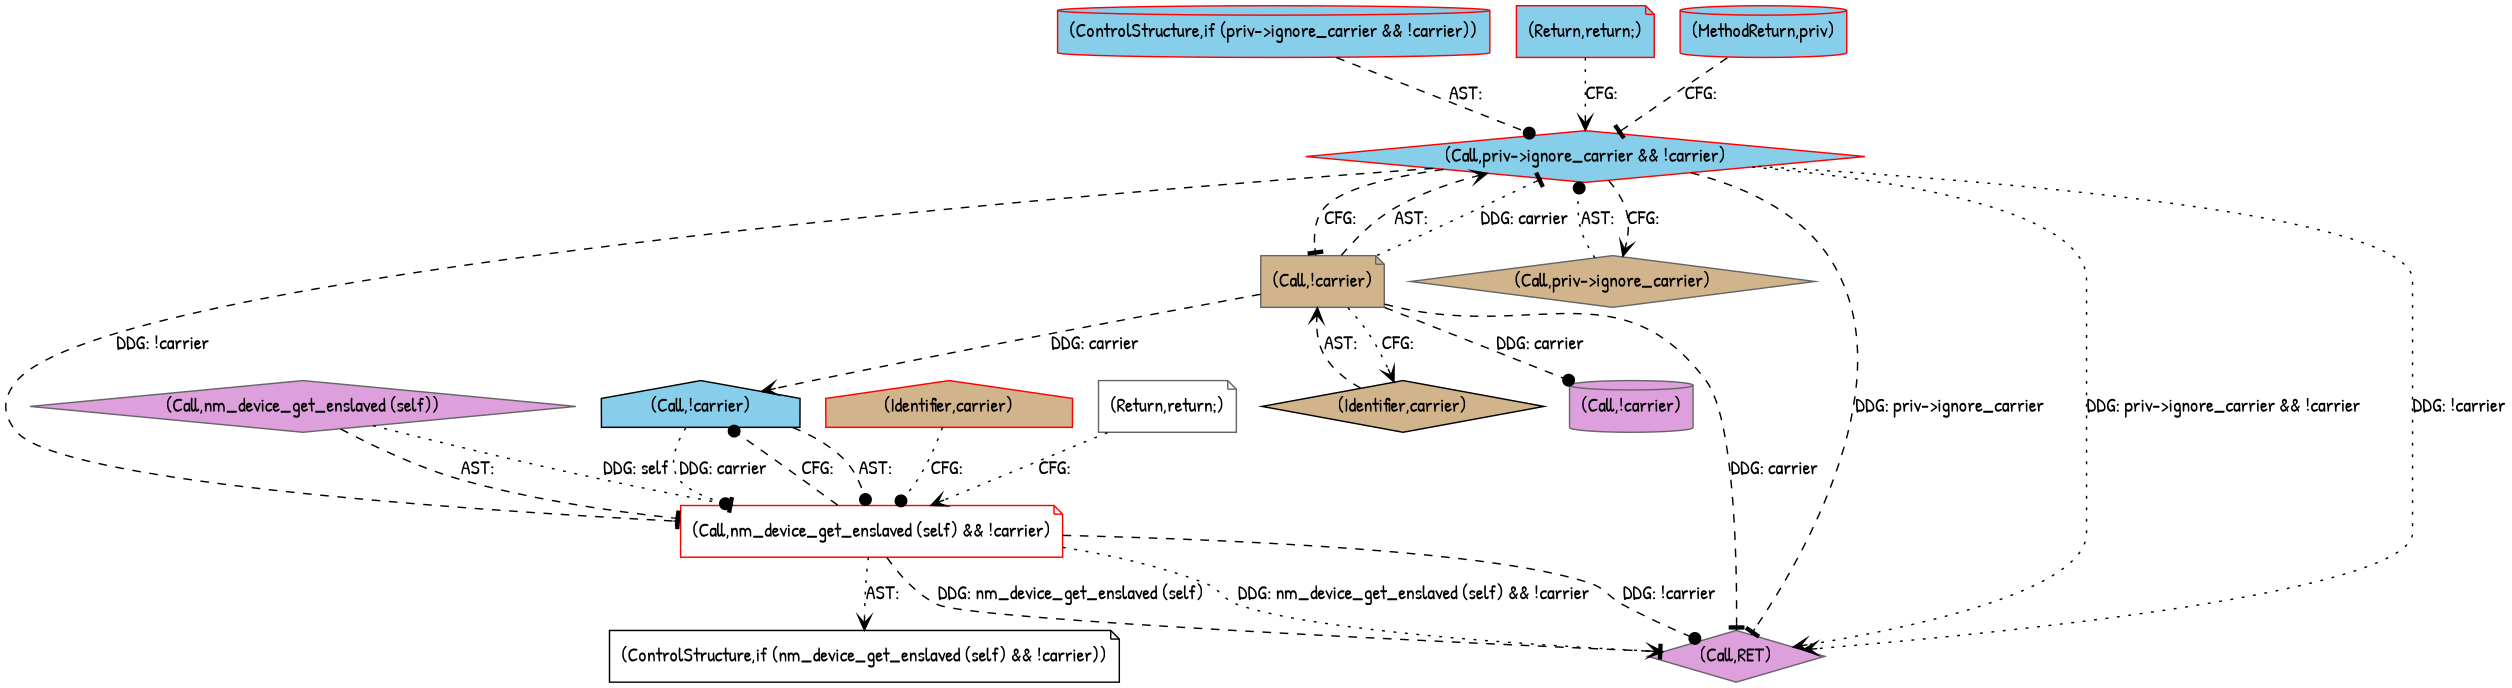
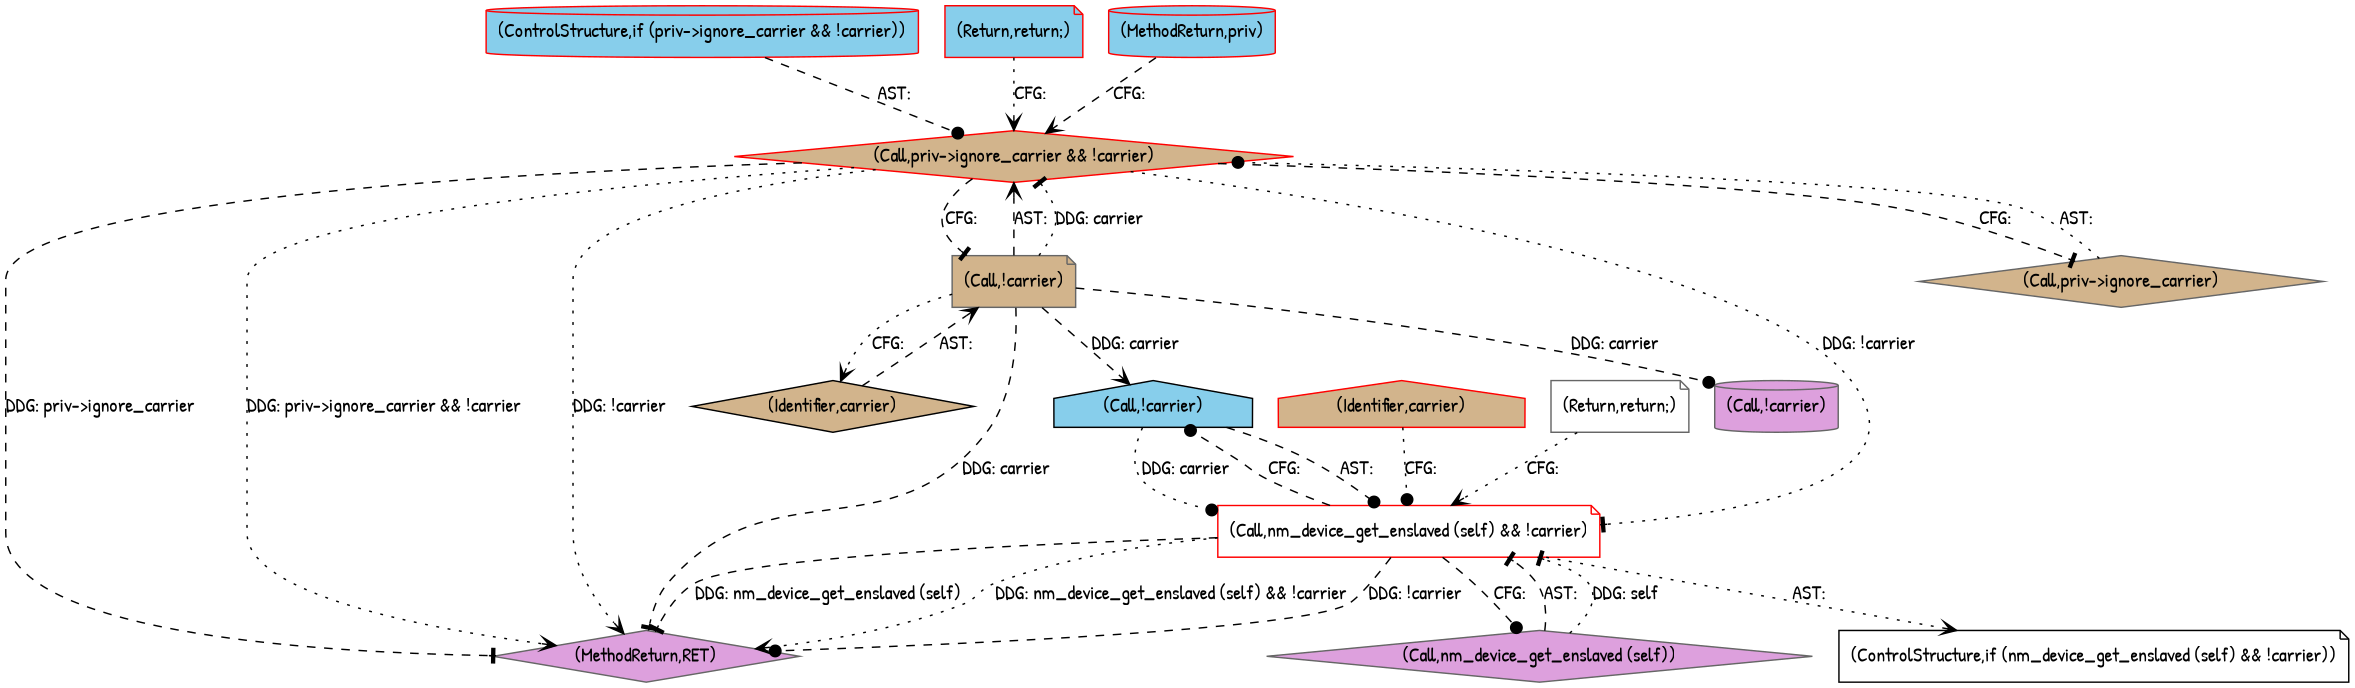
  digraph {
    fontname="Patrick Hand"
    node [color=red fillcolor=tan fontname="Patrick Hand" shape=diamond style=filled]
    edge [arrowhead=vee fontname="Patrick Hand" style=dashed]
-   n1 [fillcolor=skyblue label="(Call,priv->ignore_carrier && !carrier)"]
+   n1 [label="(Call,priv->ignore_carrier && !carrier)"]
    n2 [color=gray40 label="(Call,!carrier)" shape=note]
    n3 [fillcolor=white label="(Call,nm_device_get_enslaved (self) && !carrier)" shape=note]
    n4 [color=gray40 label="(Call,priv->ignore_carrier)"]
-   n5 [color=gray40 fillcolor=plum label="(Call,RET)"]
+   n5 [color=gray40 fillcolor=plum label="(MethodReturn,RET)"]
    n6 [color=black fillcolor=skyblue label="(Call,!carrier)" shape=house]
    n7 [color=gray40 fillcolor=plum label="(Call,!carrier)" shape=cylinder]
    n8 [color=black label="(Identifier,carrier)"]
    n9 [color=black fillcolor=white label="(ControlStructure,if (nm_device_get_enslaved (self) && !carrier))" shape=note]
    n10 [color=gray40 fillcolor=plum label="(Call,nm_device_get_enslaved (self))"]
    n11 [fillcolor=skyblue label="(ControlStructure,if (priv->ignore_carrier && !carrier))" shape=cylinder]
    n12 [label="(Identifier,carrier)" shape=house]
    n13 [fillcolor=skyblue label="(Return,return;)" shape=note]
    n14 [color=gray40 fillcolor=white label="(Return,return;)" shape=note]
    n15 [fillcolor=skyblue label="(MethodReturn,priv)" shape=cylinder]
    n1 -> n2 [arrowhead=tee label="CFG: "]
-   n1 -> n3 [arrowhead=tee label="DDG: !carrier"]
-   n1 -> n4 [label="CFG: "]
+   n1 -> n3 [arrowhead=tee label="DDG: !carrier" style=dotted]
+   n1 -> n4 [arrowhead=tee label="CFG: "]
    n1 -> n5 [arrowhead=tee label="DDG: priv->ignore_carrier"]
    n1 -> n5 [label="DDG: priv->ignore_carrier && !carrier" style=dotted]
    n1 -> n5 [label="DDG: !carrier" style=dotted]
    n2 -> n1 [label="AST: "]
    n2 -> n1 [arrowhead=tee label="DDG: carrier" style=dotted]
    n2 -> n5 [arrowhead=tee label="DDG: carrier"]
    n2 -> n6 [label="DDG: carrier"]
    n2 -> n7 [arrowhead=dot label="DDG: carrier"]
    n2 -> n8 [label="CFG: " style=dotted]
    n3 -> n5 [arrowhead=tee label="DDG: nm_device_get_enslaved (self)"]
    n3 -> n5 [label="DDG: nm_device_get_enslaved (self) && !carrier" style=dotted]
    n3 -> n5 [arrowhead=dot label="DDG: !carrier"]
    n3 -> n6 [arrowhead=dot label="CFG: "]
    n3 -> n9 [label="AST: " style=dotted]
+   n3 -> n10 [arrowhead=dot label="CFG: "]
    n4 -> n1 [arrowhead=dot label="AST: " style=dotted]
    n6 -> n3 [arrowhead=dot label="AST: "]
    n6 -> n3 [arrowhead=dot label="DDG: carrier" style=dotted]
    n8 -> n2 [label="AST: "]
    n10 -> n3 [arrowhead=tee label="AST: "]
    n10 -> n3 [arrowhead=tee label="DDG: self" style=dotted]
    n11 -> n1 [arrowhead=dot label="AST: "]
    n12 -> n3 [arrowhead=dot label="CFG: " style=dotted]
    n13 -> n1 [label="CFG: " style=dotted]
    n14 -> n3 [label="CFG: " style=dotted]
-   n15 -> n1 [arrowhead=tee label="CFG: "]
+   n15 -> n1 [label="CFG: "]
  }
